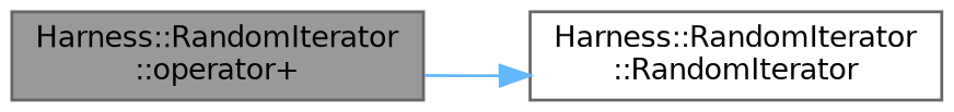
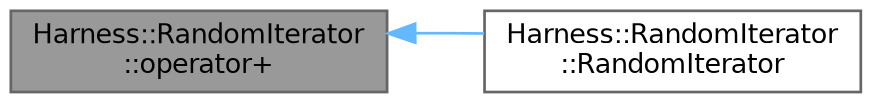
  digraph {
    rankdir=LR
    node [fontname=Helvetica fontsize=10 shape=box style=filled]
    n1 [color=gray40 fillcolor=grey60 fontcolor=black height=0.2 label="Harness::RandomIterator\l::operator+" width=0.4]
    n2 [color=grey40 fillcolor=white height=0.2 label="Harness::RandomIterator\l::RandomIterator" width=0.4]
-   n1 -> n2 [color=steelblue1 fontname=Helvetica fontsize=10 labelfontname=Helvetica labelfontsize=10 style=solid]
+   n2 -> n1 [color=steelblue1 fontname=Helvetica fontsize=10 labelfontname=Helvetica labelfontsize=10 style=solid]
  }
